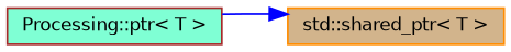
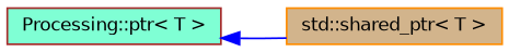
  digraph {
    rankdir=LR
    node [fontname=Helvetica fontsize=10 shape=record style=filled]
    n1 [color=brown fillcolor=aquamarine fontcolor=black height=0.2 label="Processing::ptr\< T \>" width=0.4]
    n2 [color=darkorange fillcolor=tan height=0.2 label="std::shared_ptr\< T \>" width=0.4]
-   n2 -> n1 [color=blue dir=back fontname=Helvetica fontsize=10 labelfontname=Helvetica labelfontsize=10 style=solid]
+   n1 -> n2 [color=blue dir=back fontname=Helvetica fontsize=10 labelfontname=Helvetica labelfontsize=10 style=solid]
  }
